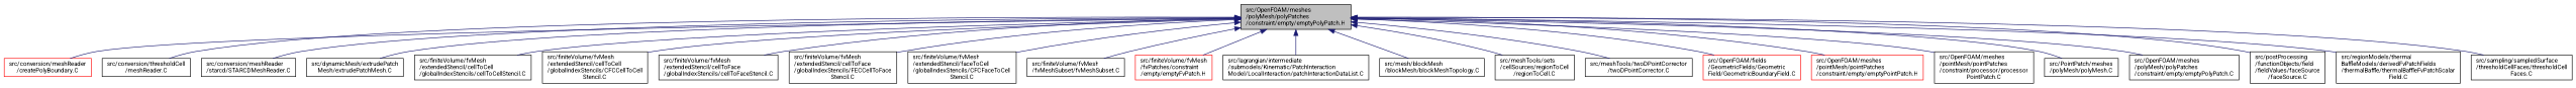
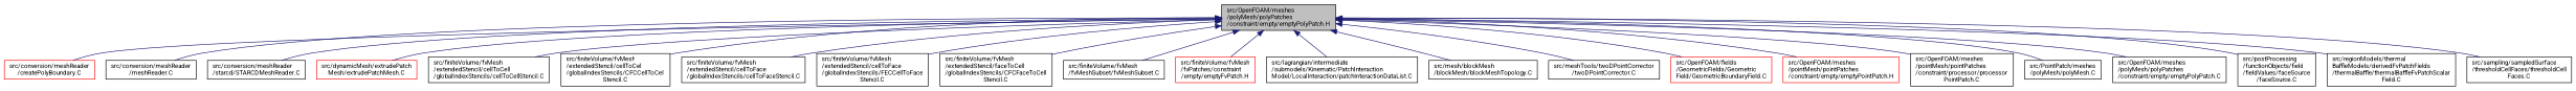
  digraph {
    fontname=Roboto
    node [color=black fontname=Roboto fontsize=10 shape=record]
    edge [color=midnightblue dir=back fontname=Roboto fontsize=10 labelfontname=Helvetica labelfontsize=10 style=solid]
    n1 [fillcolor=grey75 fontcolor=black height=0.2 label="src/OpenFOAM/meshes\l/polyMesh/polyPatches\l/constraint/empty/emptyPolyPatch.H" style=filled width=0.4]
    n2 [color=red height=0.2 label="src/conversion/meshReader\l/createPolyBoundary.C" width=0.4]
-   n3 [height=0.2 label="src/conversion/thresholdCell\l/meshReader.C" width=0.4]
+   n3 [height=0.2 label="src/conversion/meshReader\l/meshReader.C" width=0.4]
    n4 [height=0.2 label="src/conversion/meshReader\l/starcd/STARCDMeshReader.C" width=0.4]
-   n5 [height=0.2 label="src/dynamicMesh/extrudePatch\lMesh/extrudePatchMesh.C" width=0.4]
+   n5 [color=red height=0.2 label="src/dynamicMesh/extrudePatch\lMesh/extrudePatchMesh.C" width=0.4]
    n6 [height=0.2 label="src/finiteVolume/fvMesh\l/extendedStencil/cellToCell\l/globalIndexStencils/cellToCellStencil.C" width=0.4]
    n7 [height=0.2 label="src/finiteVolume/fvMesh\l/extendedStencil/cellToCell\l/globalIndexStencils/CFCCellToCell\lStencil.C" width=0.4]
    n8 [height=0.2 label="src/finiteVolume/fvMesh\l/extendedStencil/cellToFace\l/globalIndexStencils/cellToFaceStencil.C" width=0.4]
    n9 [height=0.2 label="src/finiteVolume/fvMesh\l/extendedStencil/cellToFace\l/globalIndexStencils/FECCellToFace\lStencil.C" width=0.4]
    n10 [height=0.2 label="src/finiteVolume/fvMesh\l/extendedStencil/faceToCell\l/globalIndexStencils/CFCFaceToCell\lStencil.C" width=0.4]
    n11 [height=0.2 label="src/finiteVolume/fvMesh\l/fvMeshSubset/fvMeshSubset.C" width=0.4]
    n12 [color=red height=0.2 label="src/finiteVolume/fvMesh\l/fvPatches/constraint\l/empty/emptyFvPatch.H" width=0.4]
    n13 [height=0.2 label="src/lagrangian/intermediate\l/submodels/Kinematic/PatchInteraction\lModel/LocalInteraction/patchInteractionDataList.C" width=0.4]
    n14 [height=0.2 label="src/mesh/blockMesh\l/blockMesh/blockMeshTopology.C" width=0.4]
-   n15 [height=0.2 label="src/meshTools/sets\l/cellSources/regionToCell\l/regionToCell.C" width=0.4]
    n16 [height=0.2 label="src/meshTools/twoDPointCorrector\l/twoDPointCorrector.C" width=0.4]
    n17 [color=red height=0.2 label="src/OpenFOAM/fields\l/GeometricFields/Geometric\lField/GeometricBoundaryField.C" width=0.4]
    n18 [color=red height=0.2 label="src/OpenFOAM/meshes\l/pointMesh/pointPatches\l/constraint/empty/emptyPointPatch.H" width=0.4]
    n19 [height=0.2 label="src/OpenFOAM/meshes\l/pointMesh/pointPatches\l/constraint/processor/processor\lPointPatch.C" width=0.4]
    n20 [height=0.2 label="src/PointPatch/meshes\l/polyMesh/polyMesh.C" width=0.4]
    n21 [height=0.2 label="src/OpenFOAM/meshes\l/polyMesh/polyPatches\l/constraint/empty/emptyPolyPatch.C" width=0.4]
    n22 [height=0.2 label="src/postProcessing\l/functionObjects/field\l/fieldValues/faceSource\l/faceSource.C" width=0.4]
    n23 [height=0.2 label="src/regionModels/thermal\lBaffleModels/derivedFvPatchFields\l/thermalBaffle/thermalBaffleFvPatchScalar\lField.C" width=0.4]
    n24 [height=0.2 label="src/sampling/sampledSurface\l/thresholdCellFaces/thresholdCell\lFaces.C" width=0.4]
    n1 -> n2
    n1 -> n3
    n1 -> n4
    n1 -> n5
    n1 -> n6
    n1 -> n7
    n1 -> n8
    n1 -> n9
    n1 -> n10
    n1 -> n11
    n1 -> n12
    n1 -> n13
    n1 -> n14
-   n1 -> n15
    n1 -> n16
    n1 -> n17
    n1 -> n18
    n1 -> n19
    n1 -> n20
    n1 -> n21
    n1 -> n22
    n1 -> n23
    n1 -> n24
  }
